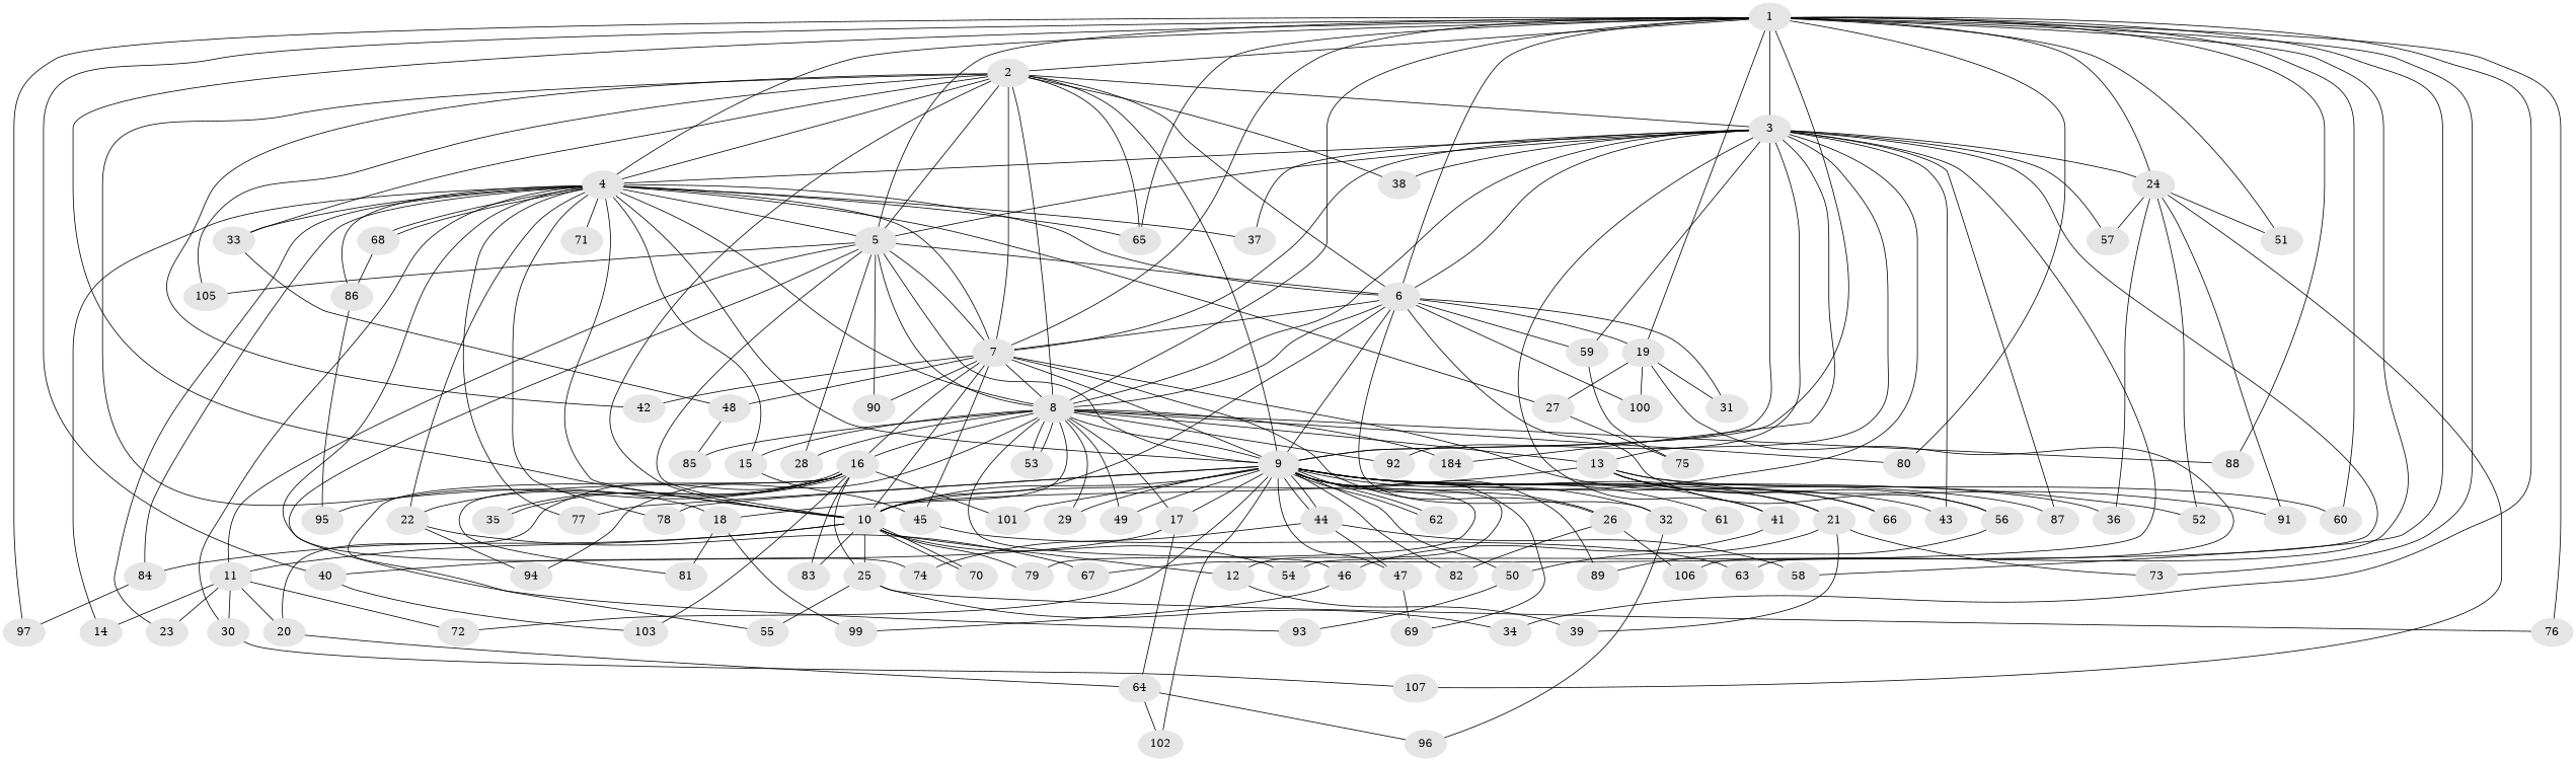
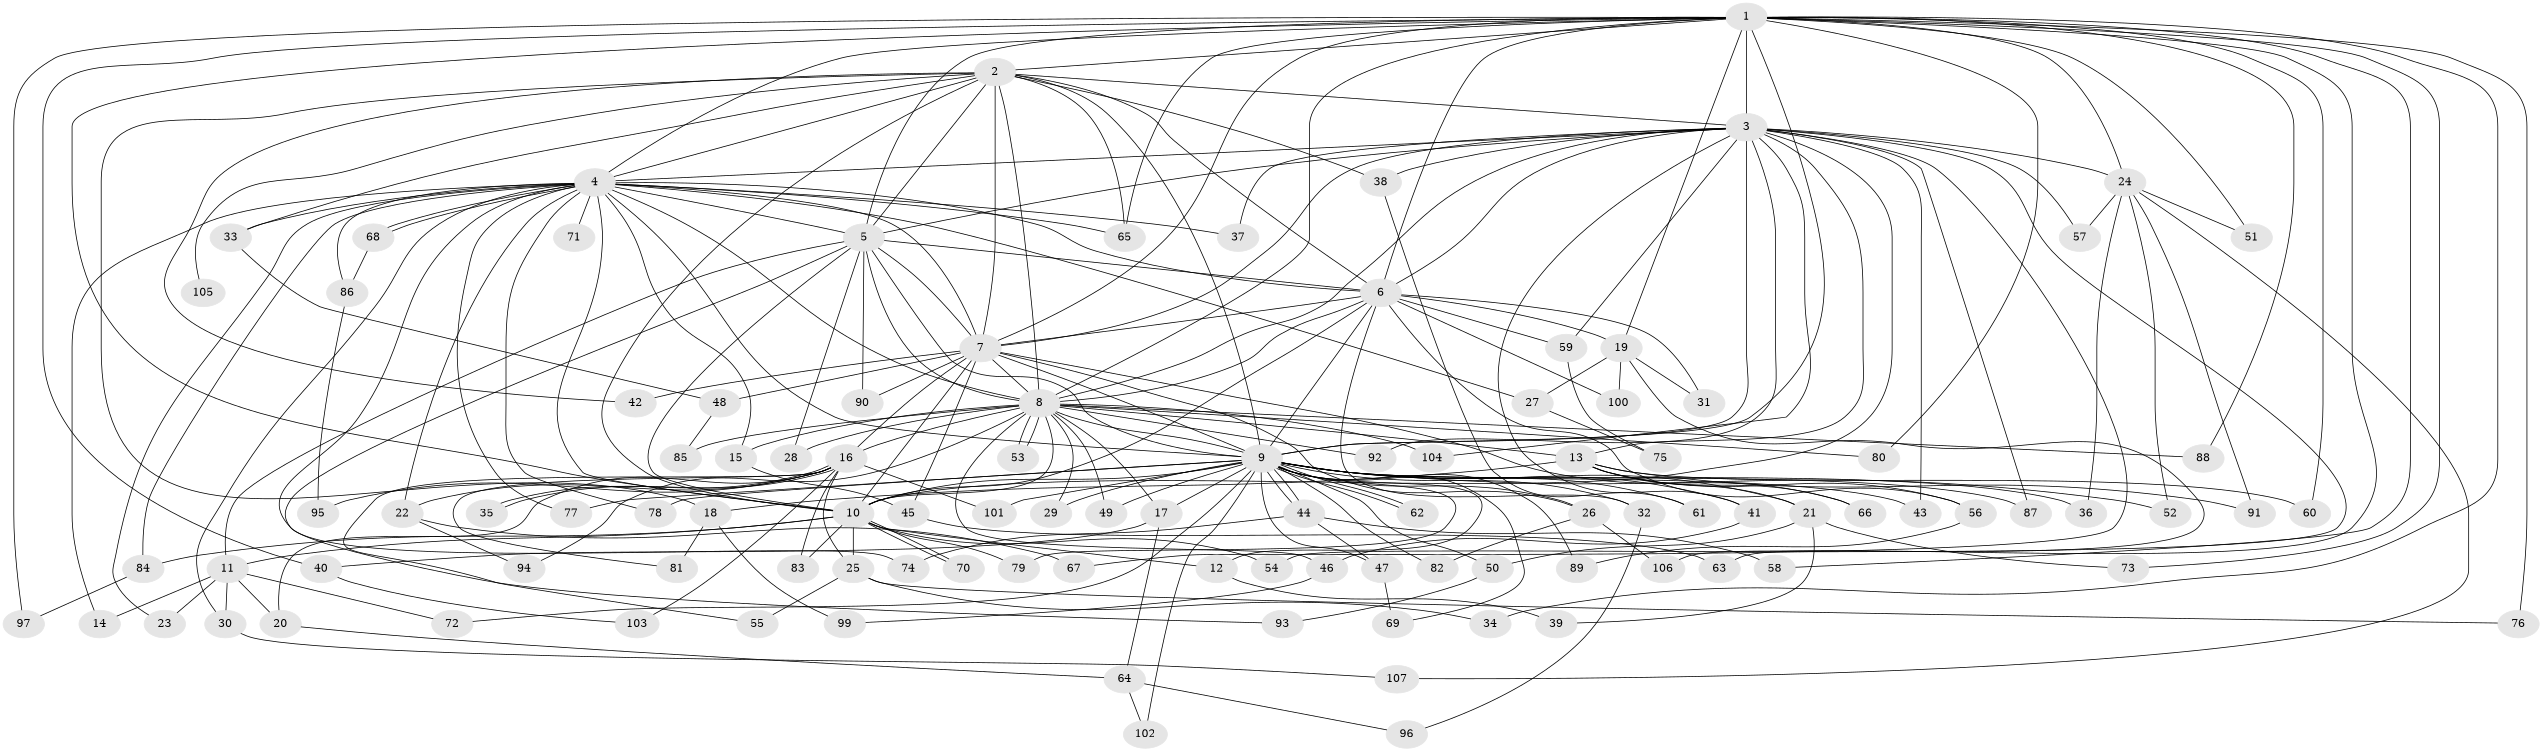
  graph {
    node [color=gray90 style=filled]
    1
    2
    3
    4
    5
    6
    7
    8
    9
    10
    19
    24
    34
    40
    51
    58
    60
    63
    65
    73
    76
    80
    88
    97
    18
    33
    38
    42
    105
    13
    37
    41
    43
    54
    57
    59
    67
    87
    92
-   104 [label=184]
+   104
    71
    14
    15
    22
    23
    27
    30
    68
    74
    77
    78
    84
    86
    11
    28
    90
    93
    31
    32
    56
    100
    16
    26
    45
    48
    66
    17
    29
    46
    49
    53
    85
    94
    12
    21
    36
    44
    47
    50
    52
    61
    62
    69
    72
    79
    82
    89
    101
    102
    25
    70
    83
    106
    91
    107
    103
    81
    99
    75
    95
    20
    96
    35
    55
    64
    39
    1 -- 2
    1 -- 3
    1 -- 4
    1 -- 5
    1 -- 6
    1 -- 7
    1 -- 8
    1 -- 9
    1 -- 10
    1 -- 19
    1 -- 24
    1 -- 34
    1 -- 40
    1 -- 51
    1 -- 58
    1 -- 60
    1 -- 63
    1 -- 65
    1 -- 73
    1 -- 76
    1 -- 80
    1 -- 88
    1 -- 97
    2 -- 3
    2 -- 4
    2 -- 5
    2 -- 6
    2 -- 7
    2 -- 8
    2 -- 9
    2 -- 10
    2 -- 65
    2 -- 18
    2 -- 33
    2 -- 38
    2 -- 42
    2 -- 105
    3 -- 4
    3 -- 5
    3 -- 6
    3 -- 7
    3 -- 8
    3 -- 9
    3 -- 10
    3 -- 24
    3 -- 38
    3 -- 13
    3 -- 37
    3 -- 41
    3 -- 43
    3 -- 54
    3 -- 57
    3 -- 59
    3 -- 67
    3 -- 87
    3 -- 92
    3 -- 104
    4 -- 5
    4 -- 6
    4 -- 7
    4 -- 8
    4 -- 9
    4 -- 10
    4 -- 65
    4 -- 33
    4 -- 37
    4 -- 71
    4 -- 14
    4 -- 15
    4 -- 22
    4 -- 23
    4 -- 27
    4 -- 30
    4 -- 68
    4 -- 68
    4 -- 74
    4 -- 77
    4 -- 78
    4 -- 84
    4 -- 86
    5 -- 6
    5 -- 7
    5 -- 8
    5 -- 9
    5 -- 10
-   5 -- 105
    5 -- 11
    5 -- 28
    5 -- 90
    5 -- 93
    6 -- 7
    6 -- 8
    6 -- 9
    6 -- 10
    6 -- 19
    6 -- 59
    6 -- 31
    6 -- 32
    6 -- 56
    6 -- 100
    7 -- 8
    7 -- 9
    7 -- 10
    7 -- 42
    7 -- 90
    7 -- 16
    7 -- 26
    7 -- 45
    7 -- 48
    7 -- 66
    8 -- 9
    8 -- 10
    8 -- 80
    8 -- 88
    8 -- 13
    8 -- 92
    8 -- 104
    8 -- 15
    8 -- 28
    8 -- 16
    8 -- 17
    8 -- 29
    8 -- 46
    8 -- 49
    8 -- 53
    8 -- 53
    8 -- 85
    8 -- 94
    9 -- 10
    9 -- 41
    9 -- 43
    9 -- 87
    9 -- 77
    9 -- 78
    9 -- 32
    9 -- 26
    9 -- 17
    9 -- 29
    9 -- 49
    9 -- 12
    9 -- 21
    9 -- 36
    9 -- 44
    9 -- 44
    9 -- 47
    9 -- 50
    9 -- 52
    9 -- 61
    9 -- 62
    9 -- 62
    9 -- 69
    9 -- 72
    9 -- 79
    9 -- 82
    9 -- 89
    9 -- 101
    9 -- 102
    10 -- 54
    10 -- 84
    10 -- 11
    10 -- 12
    10 -- 79
    10 -- 25
    10 -- 70
    10 -- 70
    10 -- 83
    19 -- 27
    19 -- 31
    19 -- 100
    19 -- 106
    24 -- 51
    24 -- 57
    24 -- 36
    24 -- 52
    24 -- 91
    24 -- 107
    40 -- 103
    18 -- 81
    18 -- 99
    33 -- 48
+   38 -- 61
    13 -- 60
    13 -- 18
    13 -- 56
    13 -- 66
    13 -- 21
    13 -- 91
    41 -- 46
    59 -- 75
    15 -- 45
    22 -- 67
    22 -- 94
    27 -- 75
    30 -- 107
    68 -- 86
    84 -- 97
    86 -- 95
    11 -- 14
    11 -- 23
    11 -- 30
    11 -- 72
    11 -- 20
    32 -- 96
    56 -- 89
    16 -- 22
    16 -- 101
    16 -- 25
    16 -- 83
    16 -- 103
    16 -- 81
    16 -- 95
    16 -- 20
    16 -- 35
    16 -- 35
    16 -- 55
    26 -- 82
    26 -- 106
    45 -- 63
    48 -- 85
    17 -- 40
    17 -- 64
    46 -- 99
    12 -- 39
    21 -- 73
    21 -- 50
    21 -- 39
    44 -- 58
    44 -- 74
    44 -- 47
    47 -- 69
    50 -- 93
    25 -- 34
    25 -- 76
    25 -- 55
    20 -- 64
    64 -- 102
    64 -- 96
  }
